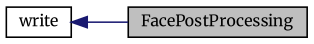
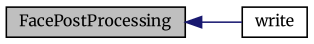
  digraph {
    rankdir=LR
    fontname=Merriweather
    node [color=black fontname=Merriweather fontsize=10 shape=record]
    n1 [fillcolor=grey75 fontcolor=black height=0.2 label=FacePostProcessing style=filled width=0.4]
    n2 [height=0.2 label=write width=0.4]
-   n2 -> n1 [color=midnightblue dir=back fontname=Merriweather fontsize=10 labelfontname=Helvetica labelfontsize=10 style=solid]
+   n1 -> n2 [color=midnightblue dir=back fontname=Merriweather fontsize=10 labelfontname=Helvetica labelfontsize=10 style=solid]
  }
